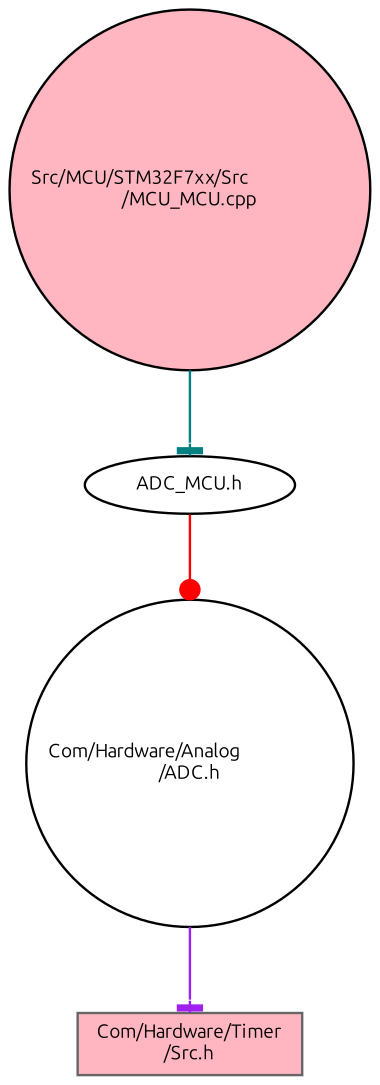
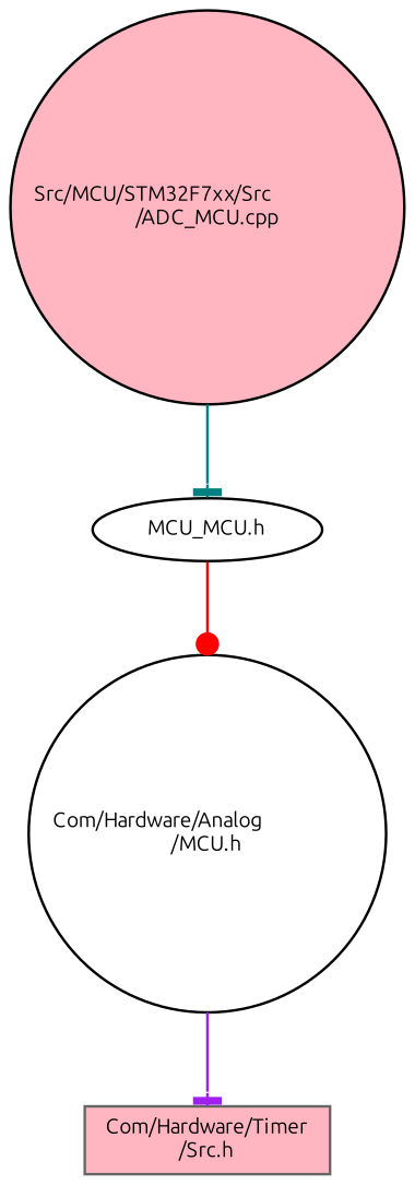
  digraph {
    fontname=Ubuntu
    node [color=black fillcolor=lightpink fontname=Ubuntu fontsize=8 shape=circle style=filled]
    edge [arrowhead=tee fontname=Ubuntu fontsize=8 labelfontname=Sans labelfontsize=8 style=solid]
-   n1 [fontcolor=black height=0.2 label="Src/MCU/STM32F7xx/Src\l/MCU_MCU.cpp" width=0.4]
-   n2 [fillcolor=white height=0.2 label="ADC_MCU.h" shape=ellipse width=0.4]
-   n3 [fillcolor=white height=0.2 label="Com/Hardware/Analog\l/ADC.h" width=0.4]
+   n1 [fontcolor=black height=0.2 label="Src/MCU/STM32F7xx/Src\l/ADC_MCU.cpp" width=0.4]
+   n2 [fillcolor=white height=0.2 label="MCU_MCU.h" shape=ellipse width=0.4]
+   n3 [fillcolor=white height=0.2 label="Com/Hardware/Analog\l/MCU.h" width=0.4]
    n4 [color=gray40 height=0.2 label="Com/Hardware/Timer\l/Src.h" shape=box width=0.4]
    n1 -> n2 [color=teal]
    n2 -> n3 [arrowhead=dot color=red]
    n3 -> n4 [color=purple]
  }
